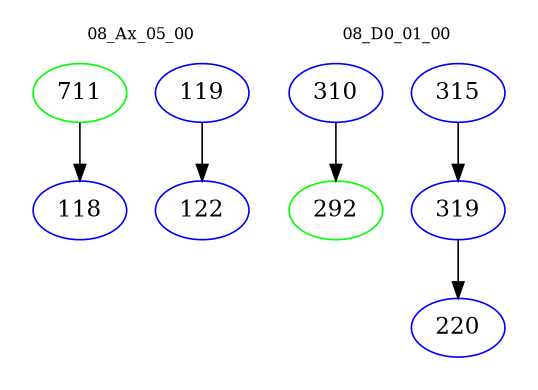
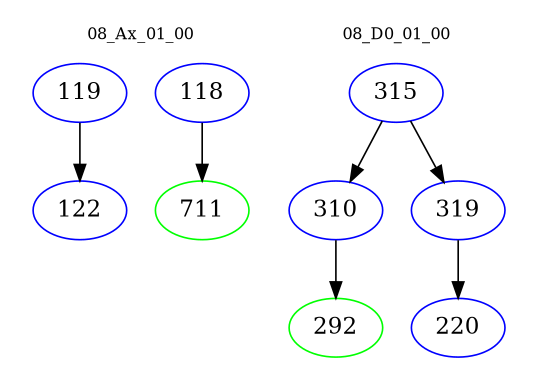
  digraph {
    node [color=blue]
    edge [color=black]
    n1 [label=118]
    n2 [label=119]
    n3 [color=green label=711]
    n4 [label=122]
    n5 [label=315]
    n6 [label=310]
    n7 [label=319]
    n8 [color=green label=292]
    n9 [label=220]
    subgraph cluster_1 {
      color=white
      fontsize=10
-     label="08_Ax_05_00"
+     label="08_Ax_01_00"
      n1
      n2
      n3
      n4
    }
    subgraph cluster_2 {
      color=white
      fontsize=10
      label="08_D0_01_00"
      n5
      n6
      n7
      n8
      n9
    }
-   n3 -> n1
+   n1 -> n3
    n2 -> n4
+   n5 -> n6
    n5 -> n7
    n6 -> n8
    n7 -> n9
  }
